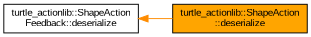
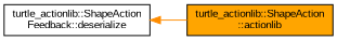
  digraph {
    rankdir=LR
    fontname="Liberation Sans"
    node [color=black fontname="Liberation Sans" fontsize=10 shape=record style=filled]
    n1 [fillcolor=white fontcolor=black height=0.2 label="turtle_actionlib::ShapeAction\lFeedback::deserialize" width=0.4]
-   n2 [fillcolor=orange height=0.2 label="turtle_actionlib::ShapeAction\l::deserialize" width=0.4]
+   n2 [fillcolor=orange height=0.2 label="turtle_actionlib::ShapeAction\l::actionlib" width=0.4]
    n1 -> n2 [color=darkorange dir=back fontname="Liberation Sans" fontsize=10 labelfontname=Helvetica labelfontsize=10 style=solid]
  }
